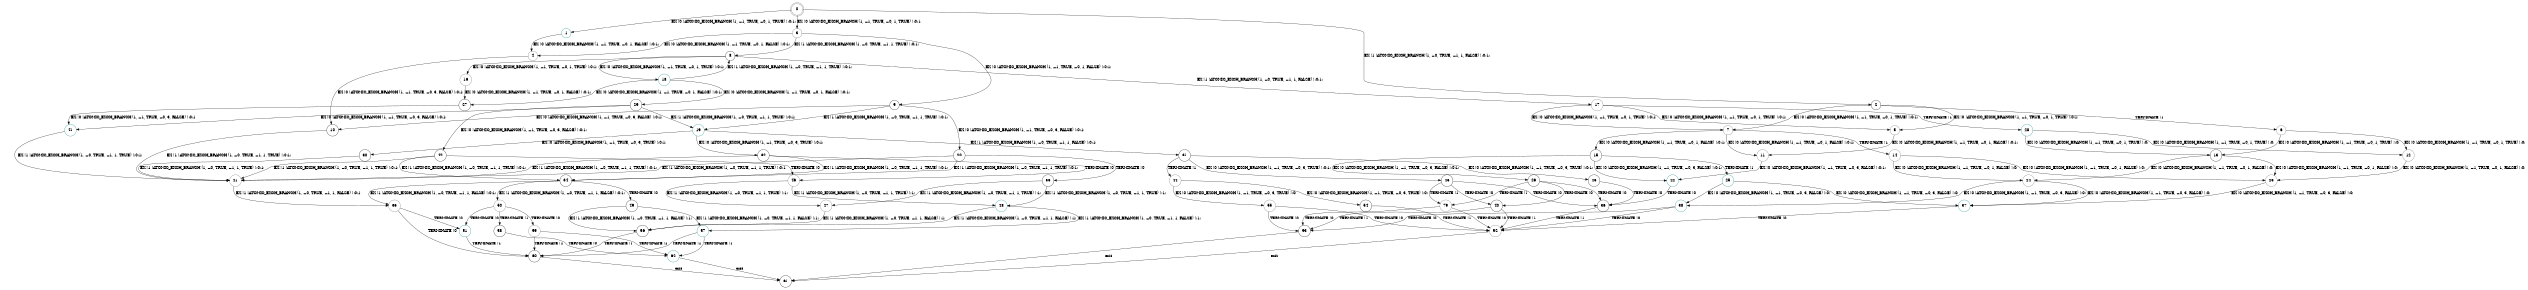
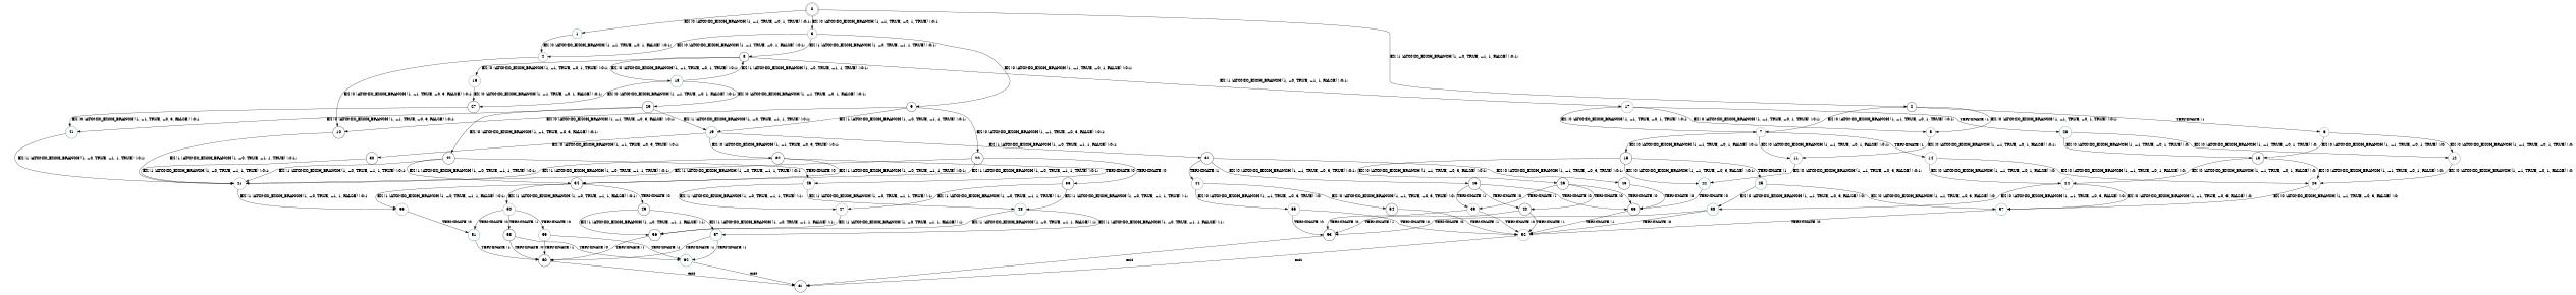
  digraph {
    node [color=black shape=circle]
    0 [color=gray40 peripheries=2]
    1 [color=teal]
    2
    3 [color=gray40]
    4 [color=gray40]
    5 [color=gray40]
    6 [color=gray40]
    7 [color=gray40]
    8
    9
    10
    11 [color=gray40]
    12 [color=gray40]
    13
    14 [color=gray40]
    15
    16 [color=gray40]
    17 [color=gray40]
    18 [color=teal]
    19 [color=teal]
    20
    21 [color=gray40]
    22 [color=teal]
    23 [color=gray40]
    24 [color=gray40]
    25 [color=teal]
    26
    27
    28 [color=teal]
    29
    30
    31
    32
    33
    34
    35 [color=gray40]
    36
    37 [color=teal]
    38 [color=teal]
-   39 [color=gray40 label=79]
+   39 [color=gray40]
    40
    41 [color=teal]
    42
    43
    44 [color=gray40]
    45
    46 [color=gray40]
    47 [color=gray40]
    48 [color=teal]
    49
    50 [color=gray40]
    51 [color=teal]
    52 [color=gray40]
    n54 [label=93]
    54
    55 [color=gray40]
    56
    57 [color=teal]
    58
    59 [color=gray40]
    60
    61
    62 [color=teal]
    0 -> 1 [label="EX !0 !ATOMIC_EXCH_BRANCH (1, +1, TRUE, +0, 1, TRUE) !:0:1:"]
    0 -> 2 [label="EX !1 !ATOMIC_EXCH_BRANCH (1, +0, TRUE, +1, 1, FALSE) !:0:1:"]
    0 -> 3 [label="EX !0 !ATOMIC_EXCH_BRANCH (1, +1, TRUE, +0, 1, TRUE) !:0:1:"]
    1 -> 4 [label="EX !0 !ATOMIC_EXCH_BRANCH (1, +1, TRUE, +0, 1, FALSE) !:0:1:"]
    2 -> 5 [label="EX !0 !ATOMIC_EXCH_BRANCH (1, +1, TRUE, +0, 1, TRUE) !:0:1:"]
    2 -> 6 [label="TERMINATE !1"]
    2 -> 7 [label="EX !0 !ATOMIC_EXCH_BRANCH (1, +1, TRUE, +0, 1, TRUE) !:0:1:"]
    3 -> 4 [label="EX !0 !ATOMIC_EXCH_BRANCH (1, +1, TRUE, +0, 1, FALSE) !:0:1:"]
    3 -> 8 [label="EX !1 !ATOMIC_EXCH_BRANCH (1, +0, TRUE, +1, 1, TRUE) !:0:1:"]
    3 -> 9 [label="EX !0 !ATOMIC_EXCH_BRANCH (1, +1, TRUE, +0, 1, FALSE) !:0:1:"]
    4 -> 10 [label="EX !0 !ATOMIC_EXCH_BRANCH (1, +1, TRUE, +0, 3, FALSE) !:0:1:"]
    5 -> 11 [label="EX !0 !ATOMIC_EXCH_BRANCH (1, +1, TRUE, +0, 1, FALSE) !:0:1:"]
    6 -> 12 [label="EX !0 !ATOMIC_EXCH_BRANCH (1, +1, TRUE, +0, 1, TRUE) !:0:"]
    6 -> 13 [label="EX !0 !ATOMIC_EXCH_BRANCH (1, +1, TRUE, +0, 1, TRUE) !:0:"]
    7 -> 11 [label="EX !0 !ATOMIC_EXCH_BRANCH (1, +1, TRUE, +0, 1, FALSE) !:0:1:"]
    7 -> 14 [label="TERMINATE !1"]
    7 -> 15 [label="EX !0 !ATOMIC_EXCH_BRANCH (1, +1, TRUE, +0, 1, FALSE) !:0:1:"]
    8 -> 16 [label="EX !0 !ATOMIC_EXCH_BRANCH (1, +1, TRUE, +0, 1, TRUE) !:0:1:"]
    8 -> 17 [label="EX !1 !ATOMIC_EXCH_BRANCH (1, +0, TRUE, +1, 1, FALSE) !:0:1:"]
    8 -> 18 [label="EX !0 !ATOMIC_EXCH_BRANCH (1, +1, TRUE, +0, 1, TRUE) !:0:1:"]
    9 -> 10 [label="EX !0 !ATOMIC_EXCH_BRANCH (1, +1, TRUE, +0, 3, FALSE) !:0:1:"]
    9 -> 19 [label="EX !1 !ATOMIC_EXCH_BRANCH (1, +0, TRUE, +1, 1, TRUE) !:0:1:"]
    9 -> 20 [label="EX !0 !ATOMIC_EXCH_BRANCH (1, +1, TRUE, +0, 3, FALSE) !:0:1:"]
    10 -> 21 [label="EX !1 !ATOMIC_EXCH_BRANCH (1, +0, TRUE, +1, 1, TRUE) !:0:1:"]
    11 -> 22 [label="EX !0 !ATOMIC_EXCH_BRANCH (1, +1, TRUE, +0, 3, FALSE) !:0:1:"]
    12 -> 23 [label="EX !0 !ATOMIC_EXCH_BRANCH (1, +1, TRUE, +0, 1, FALSE) !:0:"]
    13 -> 23 [label="EX !0 !ATOMIC_EXCH_BRANCH (1, +1, TRUE, +0, 1, FALSE) !:0:"]
    13 -> 24 [label="EX !0 !ATOMIC_EXCH_BRANCH (1, +1, TRUE, +0, 1, FALSE) !:0:"]
    14 -> 23 [label="EX !0 !ATOMIC_EXCH_BRANCH (1, +1, TRUE, +0, 1, FALSE) !:0:"]
    14 -> 24 [label="EX !0 !ATOMIC_EXCH_BRANCH (1, +1, TRUE, +0, 1, FALSE) !:0:"]
    15 -> 22 [label="EX !0 !ATOMIC_EXCH_BRANCH (1, +1, TRUE, +0, 3, FALSE) !:0:1:"]
    15 -> 25 [label="TERMINATE !1"]
    15 -> 26 [label="EX !0 !ATOMIC_EXCH_BRANCH (1, +1, TRUE, +0, 3, FALSE) !:0:1:"]
    16 -> 27 [label="EX !0 !ATOMIC_EXCH_BRANCH (1, +1, TRUE, +0, 1, FALSE) !:0:1:"]
    17 -> 5 [label="EX !0 !ATOMIC_EXCH_BRANCH (1, +1, TRUE, +0, 1, TRUE) !:0:1:"]
    17 -> 7 [label="EX !0 !ATOMIC_EXCH_BRANCH (1, +1, TRUE, +0, 1, TRUE) !:0:1:"]
    17 -> 28 [label="TERMINATE !1"]
    18 -> 8 [label="EX !1 !ATOMIC_EXCH_BRANCH (1, +0, TRUE, +1, 1, TRUE) !:0:1:"]
    18 -> 27 [label="EX !0 !ATOMIC_EXCH_BRANCH (1, +1, TRUE, +0, 1, FALSE) !:0:1:"]
    18 -> 29 [label="EX !0 !ATOMIC_EXCH_BRANCH (1, +1, TRUE, +0, 1, FALSE) !:0:1:"]
    19 -> 30 [label="EX !0 !ATOMIC_EXCH_BRANCH (1, +1, TRUE, +0, 3, TRUE) !:0:1:"]
    19 -> 31 [label="EX !1 !ATOMIC_EXCH_BRANCH (1, +0, TRUE, +1, 1, FALSE) !:0:1:"]
    19 -> 32 [label="EX !0 !ATOMIC_EXCH_BRANCH (1, +1, TRUE, +0, 3, TRUE) !:0:1:"]
    20 -> 21 [label="EX !1 !ATOMIC_EXCH_BRANCH (1, +0, TRUE, +1, 1, TRUE) !:0:1:"]
    20 -> 33 [label="TERMINATE !0"]
    20 -> 34 [label="EX !1 !ATOMIC_EXCH_BRANCH (1, +0, TRUE, +1, 1, TRUE) !:0:1:"]
    21 -> 35 [label="EX !1 !ATOMIC_EXCH_BRANCH (1, +0, TRUE, +1, 1, FALSE) !:0:1:"]
    22 -> 36 [label="TERMINATE !0"]
    23 -> 37 [label="EX !0 !ATOMIC_EXCH_BRANCH (1, +1, TRUE, +0, 3, FALSE) !:0:"]
    24 -> 37 [label="EX !0 !ATOMIC_EXCH_BRANCH (1, +1, TRUE, +0, 3, FALSE) !:0:"]
    24 -> 38 [label="EX !0 !ATOMIC_EXCH_BRANCH (1, +1, TRUE, +0, 3, FALSE) !:0:"]
    25 -> 37 [label="EX !0 !ATOMIC_EXCH_BRANCH (1, +1, TRUE, +0, 3, FALSE) !:0:"]
    25 -> 38 [label="EX !0 !ATOMIC_EXCH_BRANCH (1, +1, TRUE, +0, 3, FALSE) !:0:"]
    26 -> 36 [label="TERMINATE !0"]
    26 -> 39 [label="TERMINATE !1"]
    26 -> 40 [label="TERMINATE !0"]
    27 -> 41 [label="EX !0 !ATOMIC_EXCH_BRANCH (1, +1, TRUE, +0, 3, FALSE) !:0:1:"]
    28 -> 12 [label="EX !0 !ATOMIC_EXCH_BRANCH (1, +1, TRUE, +0, 1, TRUE) !:0:"]
    28 -> 13 [label="EX !0 !ATOMIC_EXCH_BRANCH (1, +1, TRUE, +0, 1, TRUE) !:0:"]
    29 -> 19 [label="EX !1 !ATOMIC_EXCH_BRANCH (1, +0, TRUE, +1, 1, TRUE) !:0:1:"]
    29 -> 41 [label="EX !0 !ATOMIC_EXCH_BRANCH (1, +1, TRUE, +0, 3, FALSE) !:0:1:"]
    29 -> 42 [label="EX !0 !ATOMIC_EXCH_BRANCH (1, +1, TRUE, +0, 3, FALSE) !:0:1:"]
    30 -> 21 [label="EX !1 !ATOMIC_EXCH_BRANCH (1, +0, TRUE, +1, 1, TRUE) !:0:1:"]
    31 -> 43 [label="EX !0 !ATOMIC_EXCH_BRANCH (1, +1, TRUE, +0, 3, TRUE) !:0:1:"]
    31 -> 44 [label="TERMINATE !1"]
    31 -> 45 [label="EX !0 !ATOMIC_EXCH_BRANCH (1, +1, TRUE, +0, 3, TRUE) !:0:1:"]
    32 -> 21 [label="EX !1 !ATOMIC_EXCH_BRANCH (1, +0, TRUE, +1, 1, TRUE) !:0:1:"]
    32 -> 34 [label="EX !1 !ATOMIC_EXCH_BRANCH (1, +0, TRUE, +1, 1, TRUE) !:0:1:"]
    32 -> 46 [label="TERMINATE !0"]
    33 -> 47 [label="EX !1 !ATOMIC_EXCH_BRANCH (1, +0, TRUE, +1, 1, TRUE) !:1:"]
    33 -> 48 [label="EX !1 !ATOMIC_EXCH_BRANCH (1, +0, TRUE, +1, 1, TRUE) !:1:"]
    34 -> 35 [label="EX !1 !ATOMIC_EXCH_BRANCH (1, +0, TRUE, +1, 1, FALSE) !:0:1:"]
    34 -> 49 [label="TERMINATE !0"]
    34 -> 50 [label="EX !1 !ATOMIC_EXCH_BRANCH (1, +0, TRUE, +1, 1, FALSE) !:0:1:"]
    35 -> 51 [label="TERMINATE !0"]
    36 -> 52 [label="TERMINATE !1"]
    37 -> 52 [label="TERMINATE !0"]
    38 -> 52 [label="TERMINATE !0"]
    38 -> n54 [label="TERMINATE !0"]
    39 -> 52 [label="TERMINATE !0"]
    39 -> n54 [label="TERMINATE !0"]
    40 -> 52 [label="TERMINATE !1"]
    40 -> n54 [label="TERMINATE !1"]
    41 -> 21 [label="EX !1 !ATOMIC_EXCH_BRANCH (1, +0, TRUE, +1, 1, TRUE) !:0:1:"]
    42 -> 21 [label="EX !1 !ATOMIC_EXCH_BRANCH (1, +0, TRUE, +1, 1, TRUE) !:0:1:"]
    42 -> 34 [label="EX !1 !ATOMIC_EXCH_BRANCH (1, +0, TRUE, +1, 1, TRUE) !:0:1:"]
    42 -> 46 [label="TERMINATE !0"]
    43 -> 36 [label="TERMINATE !0"]
    44 -> 54 [label="EX !0 !ATOMIC_EXCH_BRANCH (1, +1, TRUE, +0, 3, TRUE) !:0:"]
    44 -> 55 [label="EX !0 !ATOMIC_EXCH_BRANCH (1, +1, TRUE, +0, 3, TRUE) !:0:"]
    45 -> 36 [label="TERMINATE !0"]
    45 -> 39 [label="TERMINATE !1"]
    45 -> 40 [label="TERMINATE !0"]
    46 -> 47 [label="EX !1 !ATOMIC_EXCH_BRANCH (1, +0, TRUE, +1, 1, TRUE) !:1:"]
    46 -> 48 [label="EX !1 !ATOMIC_EXCH_BRANCH (1, +0, TRUE, +1, 1, TRUE) !:1:"]
    47 -> 56 [label="EX !1 !ATOMIC_EXCH_BRANCH (1, +0, TRUE, +1, 1, FALSE) !:1:"]
    48 -> 56 [label="EX !1 !ATOMIC_EXCH_BRANCH (1, +0, TRUE, +1, 1, FALSE) !:1:"]
    48 -> 57 [label="EX !1 !ATOMIC_EXCH_BRANCH (1, +0, TRUE, +1, 1, FALSE) !:1:"]
    49 -> 56 [label="EX !1 !ATOMIC_EXCH_BRANCH (1, +0, TRUE, +1, 1, FALSE) !:1:"]
    49 -> 57 [label="EX !1 !ATOMIC_EXCH_BRANCH (1, +0, TRUE, +1, 1, FALSE) !:1:"]
    50 -> 51 [label="TERMINATE !0"]
    50 -> 58 [label="TERMINATE !1"]
    50 -> 59 [label="TERMINATE !0"]
    51 -> 60 [label="TERMINATE !1"]
    52 -> 61 [label=exit]
    n54 -> 61 [label=exit]
    54 -> 52 [label="TERMINATE !1"]
    55 -> 52 [label="TERMINATE !0"]
    55 -> n54 [label="TERMINATE !0"]
    56 -> 60 [label="TERMINATE !1"]
    57 -> 60 [label="TERMINATE !1"]
    57 -> 62 [label="TERMINATE !1"]
-   35 -> 60 [label="TERMINATE !0"]
+   58 -> 60 [label="TERMINATE !0"]
    58 -> 62 [label="TERMINATE !0"]
    59 -> 60 [label="TERMINATE !1"]
    59 -> 62 [label="TERMINATE !1"]
    60 -> 61 [label=exit]
    62 -> 61 [label=exit]
  }
